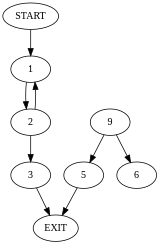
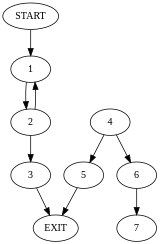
  digraph {
    fontname="Liberation Serif"
    node [fontname="Liberation Serif"]
    edge [fontname="Liberation Serif"]
    n1 [label=START]
    1
    2
    n4 [label=EXIT]
    3
-   4 [label=9]
+   4
    5
    6
+   7
    n1 -> 1
    1 -> 2
    2 -> 1
    2 -> 3
    3 -> n4
    4 -> 5
    4 -> 6
    5 -> n4
+   6 -> 7
  }
